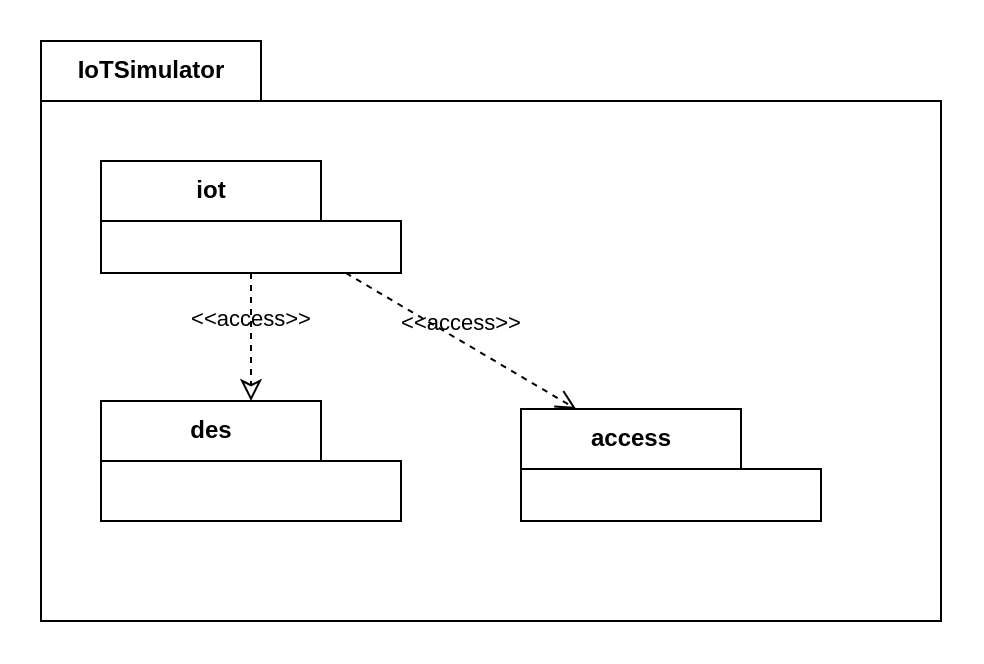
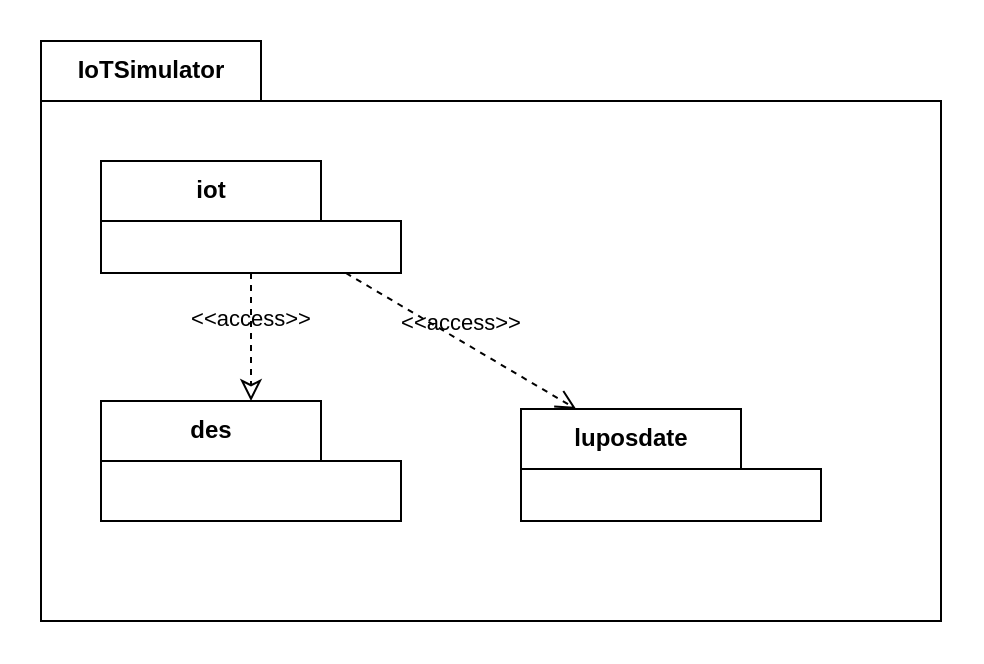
  <mxCell id="0" />
  <mxCell id="1" parent="0" />
  <mxCell id="2" value="IoTSimulator" style="shape=folder;fontStyle=1;tabWidth=110;tabHeight=30;tabPosition=left;html=1;boundedLbl=1;labelInHeader=1;container=1;collapsible=0;recursiveResize=0;" parent="1" vertex="1"><mxGeometry x="20" y="20" width="450" height="290" as="geometry" /></mxCell>
  <mxCell id="3" value="des" style="shape=folder;fontStyle=1;tabWidth=110;tabHeight=30;tabPosition=left;html=1;boundedLbl=1;labelInHeader=1;container=1;collapsible=0;recursiveResize=0;" parent="2" vertex="1"><mxGeometry x="30" y="180" width="150" height="60" as="geometry" /></mxCell>
  <mxCell id="4" value="iot" style="shape=folder;fontStyle=1;tabWidth=110;tabHeight=30;tabPosition=left;html=1;boundedLbl=1;labelInHeader=1;container=1;collapsible=0;recursiveResize=0;" parent="2" vertex="1"><mxGeometry x="30" y="60" width="150" height="56" as="geometry" /></mxCell>
- <mxCell id="5" value="access" style="shape=folder;fontStyle=1;tabWidth=110;tabHeight=30;tabPosition=left;html=1;boundedLbl=1;labelInHeader=1;container=1;collapsible=0;recursiveResize=0;" parent="2" vertex="1"><mxGeometry x="240" y="184" width="150" height="56" as="geometry" /></mxCell>
+ <mxCell id="5" value="luposdate" style="shape=folder;fontStyle=1;tabWidth=110;tabHeight=30;tabPosition=left;html=1;boundedLbl=1;labelInHeader=1;container=1;collapsible=0;recursiveResize=0;" parent="2" vertex="1"><mxGeometry x="240" y="184" width="150" height="56" as="geometry" /></mxCell>
  <mxCell id="6" value="&amp;lt;&amp;lt;access&amp;gt;&amp;gt;" style="endArrow=classic;startArrow=none;endFill=0;startFill=0;endSize=8;html=1;verticalAlign=bottom;dashed=1;labelBackgroundColor=none;" parent="2" source="4" target="3" edge="1"><mxGeometry width="160" relative="1" as="geometry"><mxPoint x="370" y="110" as="sourcePoint" /><mxPoint x="370" y="170" as="targetPoint" /></mxGeometry></mxCell>
  <mxCell id="7" value="&amp;lt;&amp;lt;access&amp;gt;&amp;gt;" style="endArrow=open;startArrow=none;endFill=0;startFill=0;endSize=8;html=1;verticalAlign=bottom;dashed=1;labelBackgroundColor=none;" parent="2" source="4" target="5" edge="1"><mxGeometry width="160" relative="1" as="geometry"><mxPoint x="260" y="138" as="sourcePoint" /><mxPoint x="260" y="262" as="targetPoint" /></mxGeometry></mxCell>
